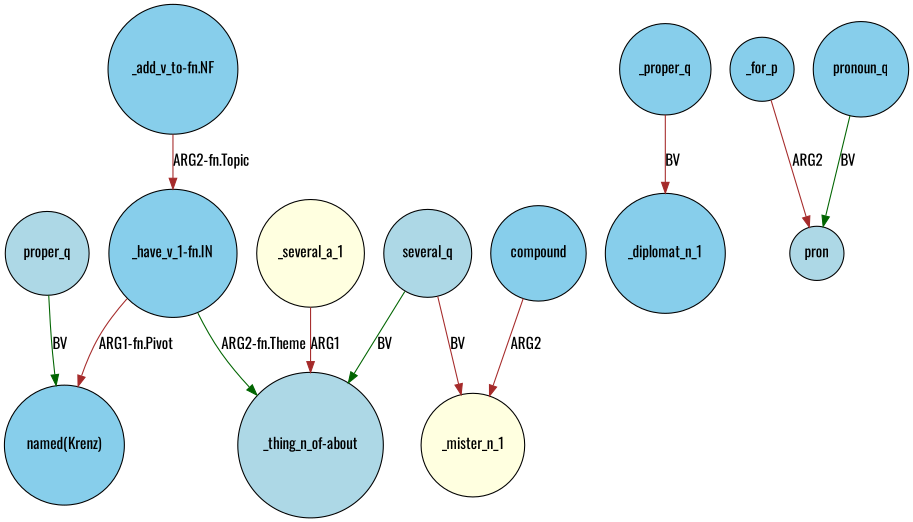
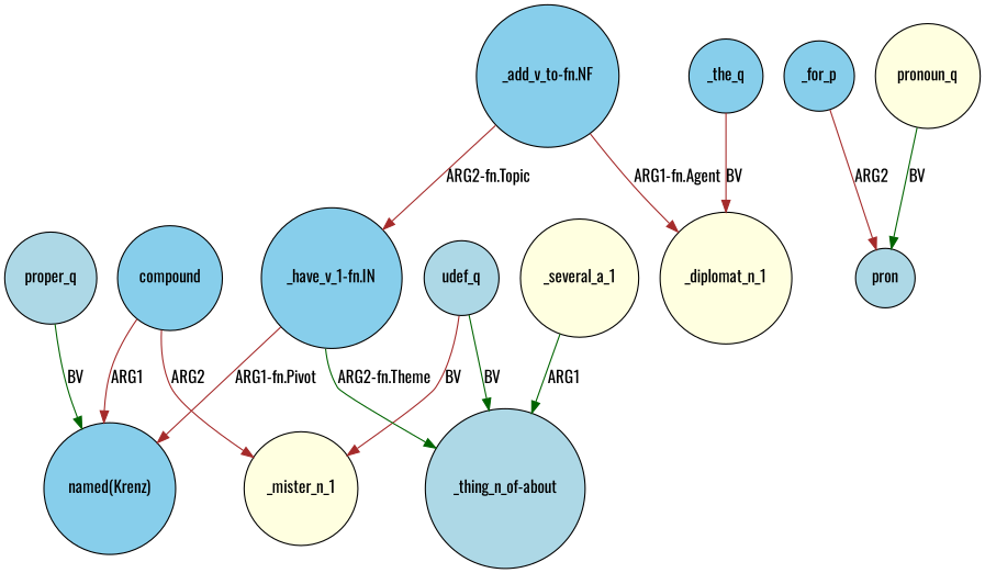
  digraph {
    fontname=Oswald
    node [fillcolor=skyblue fontname=Oswald shape=circle style=filled]
    edge [color=brown fontname=Oswald]
    proper_q [fillcolor=lightblue]
    "named(Krenz)"
-   _the_q [label=_proper_q]
-   _diplomat_n_1
-   udef_q [fillcolor=lightblue label=several_q]
+   _the_q
+   _diplomat_n_1 [fillcolor=lightyellow]
+   udef_q [fillcolor=lightblue]
    _mister_n_1 [fillcolor=lightyellow]
    "_thing_n_of-about" [fillcolor=lightblue]
    pron [fillcolor=lightblue]
    _for_p
-   pronoun_q
+   pronoun_q [fillcolor=lightyellow]
    compound
    "_have_v_1-fn.IN"
    _several_a_1 [fillcolor=lightyellow]
    "_add_v_to-fn.NF"
    proper_q -> "named(Krenz)" [color=darkgreen label=BV]
    _the_q -> _diplomat_n_1 [label=BV]
    udef_q -> _mister_n_1 [label=BV]
    udef_q -> "_thing_n_of-about" [color=darkgreen label=BV]
    _for_p -> pron [label=ARG2]
    pronoun_q -> pron [color=darkgreen label=BV]
+   compound -> "named(Krenz)" [label=ARG1]
    compound -> _mister_n_1 [label=ARG2]
    "_have_v_1-fn.IN" -> "named(Krenz)" [label="ARG1-fn.Pivot"]
    "_have_v_1-fn.IN" -> "_thing_n_of-about" [color=darkgreen label="ARG2-fn.Theme"]
-   _several_a_1 -> "_thing_n_of-about" [label=ARG1]
+   _several_a_1 -> "_thing_n_of-about" [color=darkgreen label=ARG1]
+   "_add_v_to-fn.NF" -> _diplomat_n_1 [label="ARG1-fn.Agent"]
    "_add_v_to-fn.NF" -> "_have_v_1-fn.IN" [label="ARG2-fn.Topic"]
  }
